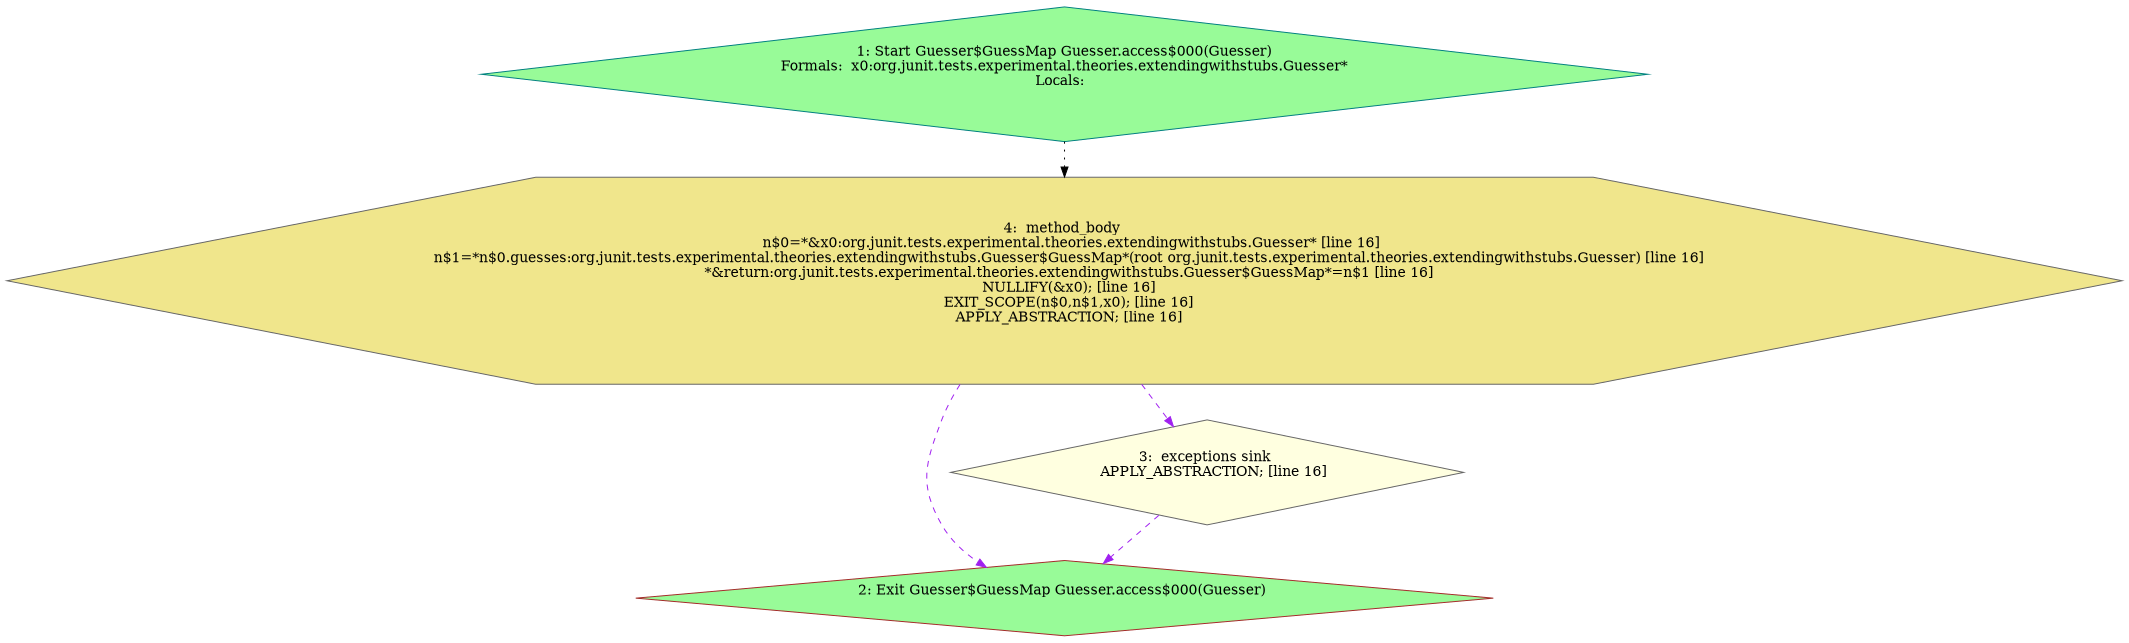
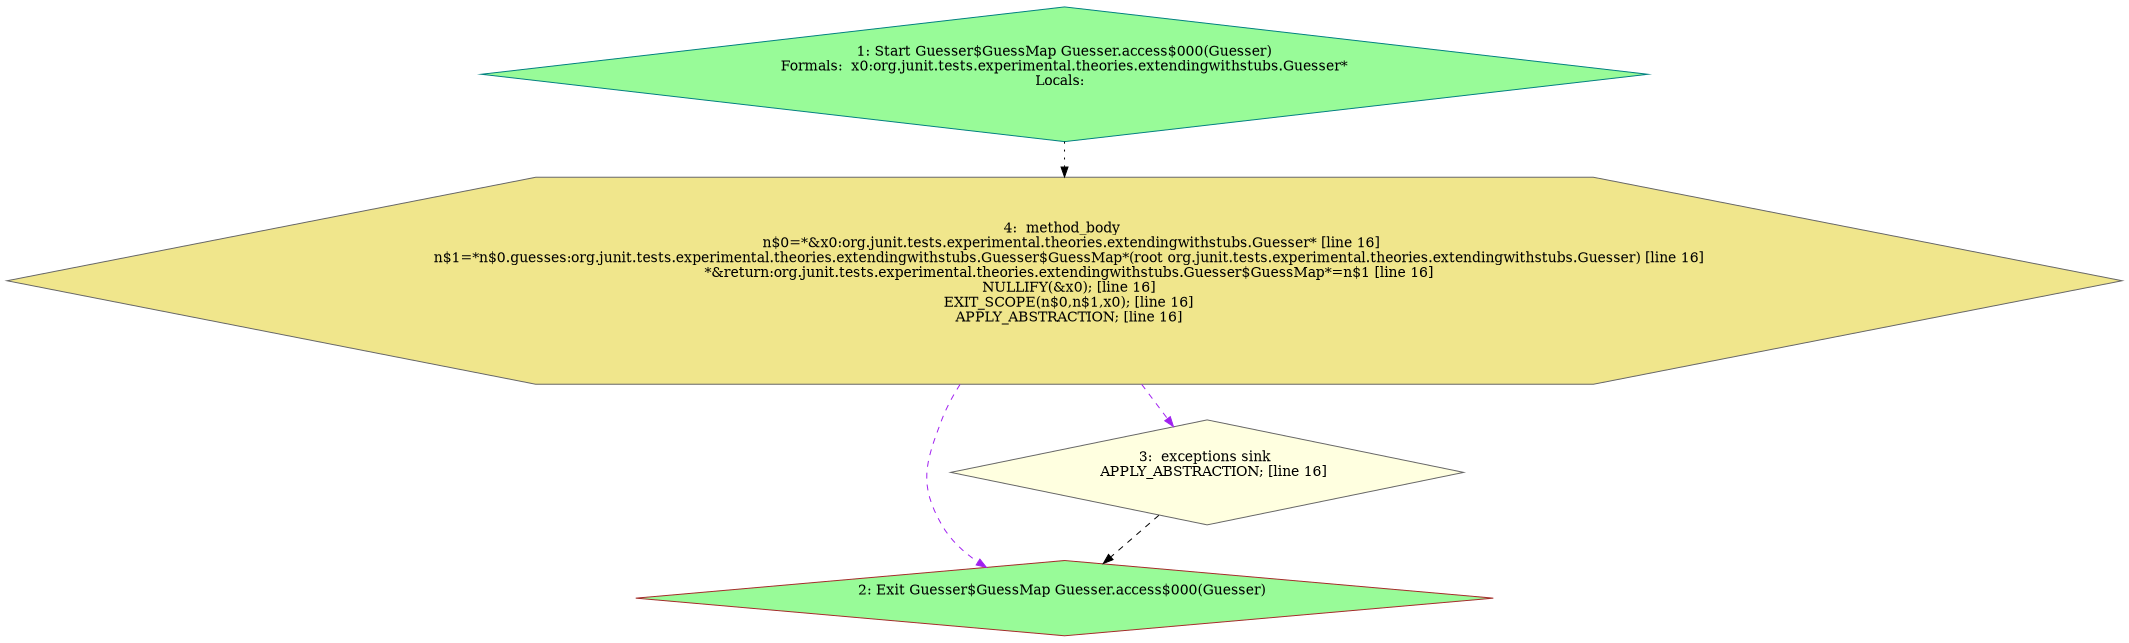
  digraph {
    node [color=gray40 style=filled fillcolor=palegreen shape=diamond]
    edge [color=black style=dashed]
    n1 [color=teal label="1: Start Guesser$GuessMap Guesser.access$000(Guesser)\nFormals:  x0:org.junit.tests.experimental.theories.extendingwithstubs.Guesser*\nLocals:  \n  "]
    n2 [label="4:  method_body \n   n$0=*&x0:org.junit.tests.experimental.theories.extendingwithstubs.Guesser* [line 16]\n  n$1=*n$0.guesses:org.junit.tests.experimental.theories.extendingwithstubs.Guesser$GuessMap*(root org.junit.tests.experimental.theories.extendingwithstubs.Guesser) [line 16]\n  *&return:org.junit.tests.experimental.theories.extendingwithstubs.Guesser$GuessMap*=n$1 [line 16]\n  NULLIFY(&x0); [line 16]\n  EXIT_SCOPE(n$0,n$1,x0); [line 16]\n  APPLY_ABSTRACTION; [line 16]\n " shape=hexagon fillcolor=khaki]
    n3 [color=brown label="2: Exit Guesser$GuessMap Guesser.access$000(Guesser) \n  "]
    n4 [label="3:  exceptions sink \n   APPLY_ABSTRACTION; [line 16]\n " fillcolor=lightyellow]
    n1 -> n2 [style=dotted]
    n2 -> n3 [color=purple]
    n2 -> n4 [color=purple]
-   n4 -> n3 [color=purple]
+   n4 -> n3
  }
